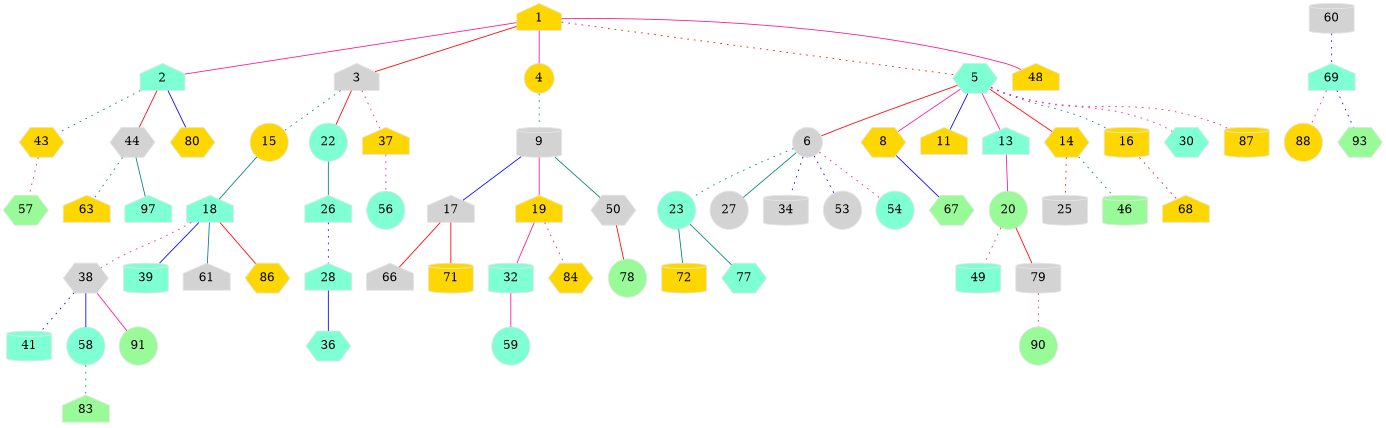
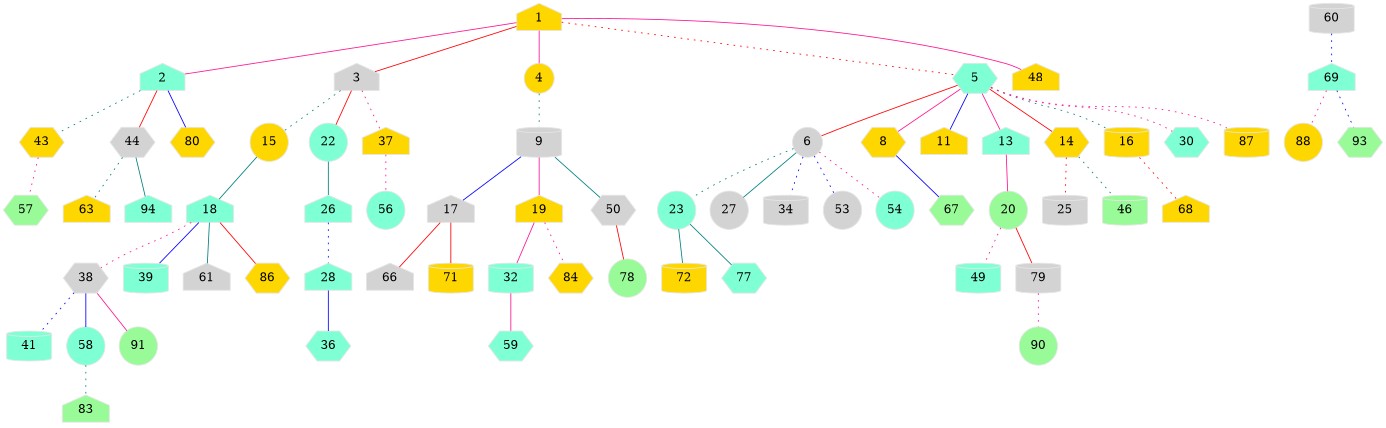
  graph {
    node [color=gray90 fillcolor=aquamarine shape=house style=filled]
    edge [color=deeppink style=solid]
    1 [fillcolor=gold super="+29"]
    2 [super="+42"]
    3 [fillcolor=lightgrey super="+40"]
    4 [fillcolor=gold shape=circle super="+82"]
    5 [shape=hexagon super="+7"]
    48 [fillcolor=gold super="+51"]
    43 [fillcolor=gold shape=hexagon super="+62"]
    44 [fillcolor=lightgrey shape=hexagon super="+50"]
    80 [fillcolor=gold shape=hexagon]
    15 [fillcolor=gold shape=circle]
    22 [shape=circle super="+31"]
    37 [fillcolor=gold]
    9 [fillcolor=lightgrey shape=cylinder super="+12"]
    6 [fillcolor=lightgrey shape=circle super="+10"]
    8 [fillcolor=gold shape=hexagon super="+21"]
    11 [fillcolor=gold super="+65"]
    13
    14 [fillcolor=gold shape=hexagon super="+55"]
    16 [fillcolor=gold shape=cylinder]
    30 [shape=hexagon]
    87 [fillcolor=gold shape=cylinder]
    57 [fillcolor=palegreen shape=hexagon]
    63 [fillcolor=gold]
-   94 [label=97]
+   94
    18 [super="+24"]
    26
    56 [shape=circle super="+76"]
    17 [fillcolor=lightgrey super="+64"]
    19 [fillcolor=gold super="+35"]
    n30 [fillcolor=lightgrey label=50 shape=hexagon]
    23 [shape=circle super="+89"]
    27 [fillcolor=lightgrey shape=circle super="+85"]
    34 [fillcolor=lightgrey shape=cylinder]
    53 [fillcolor=lightgrey shape=circle]
    54 [shape=circle]
    67 [fillcolor=palegreen shape=hexagon]
    20 [fillcolor=palegreen shape=circle super="+74"]
    25 [fillcolor=lightgrey shape=cylinder super="+52"]
    46 [fillcolor=palegreen shape=cylinder super="+47"]
    68 [fillcolor=gold]
    72 [fillcolor=gold shape=cylinder]
    77 [shape=hexagon]
    66 [fillcolor=lightgrey]
    71 [fillcolor=gold shape=cylinder]
    32 [shape=cylinder super="+73"]
    84 [fillcolor=gold shape=hexagon]
    78 [fillcolor=palegreen shape=circle]
    49 [shape=cylinder]
    79 [fillcolor=lightgrey shape=cylinder super="+92"]
    38 [fillcolor=lightgrey shape=hexagon super="+45"]
    39 [shape=cylinder]
    61 [fillcolor=lightgrey]
    86 [fillcolor=gold shape=hexagon]
    41 [shape=cylinder]
    58 [shape=circle]
    91 [fillcolor=palegreen shape=circle]
-   59 [shape=circle]
+   59 [shape=hexagon]
    90 [fillcolor=palegreen shape=circle]
    28 [super="+33"]
    60 [fillcolor=lightgrey shape=cylinder super="+75"]
    69 [super="+81"]
    36 [shape=hexagon]
    83 [fillcolor=palegreen]
    88 [fillcolor=gold shape=circle]
    93 [fillcolor=palegreen shape=hexagon]
    1 -- 2
    1 -- 3 [color=red]
    1 -- 4
    1 -- 5 [color=red style=dotted]
    1 -- 48
    2 -- 43 [color=teal style=dotted]
    2 -- 44 [color=red]
    2 -- 80 [color=blue]
    3 -- 15 [color=teal style=dotted]
    3 -- 22 [color=red]
    3 -- 37 [style=dotted]
    4 -- 9 [color=teal style=dotted]
    5 -- 6 [color=red]
    5 -- 8
    5 -- 11 [color=blue]
    5 -- 13
    5 -- 14 [color=red]
    5 -- 16 [color=teal style=dotted]
    5 -- 30 [style=dotted]
    5 -- 87 [style=dotted]
    43 -- 57 [style=dotted]
    44 -- 63 [color=teal style=dotted]
    44 -- 94 [color=teal]
    15 -- 18 [color=teal]
    22 -- 26 [color=teal]
    37 -- 56 [style=dotted]
    9 -- 17 [color=blue]
    9 -- 19
    9 -- n30 [color=teal]
    6 -- 23 [color=teal style=dotted]
    6 -- 27 [color=teal]
    6 -- 34 [color=blue style=dotted]
    6 -- 53 [color=blue style=dotted]
    6 -- 54 [style=dotted]
    8 -- 67 [color=blue]
    13 -- 20
    14 -- 25 [color=red style=dotted]
    14 -- 46 [color=teal style=dotted]
    16 -- 68 [color=red style=dotted]
    18 -- 38 [style=dotted]
    18 -- 39 [color=blue]
    18 -- 61 [color=teal]
    18 -- 86 [color=red]
    26 -- 28 [color=blue style=dotted]
    17 -- 66 [color=red]
    17 -- 71 [color=red]
    19 -- 32
    19 -- 84 [style=dotted]
    n30 -- 78 [color=red]
    23 -- 72 [color=teal]
    23 -- 77 [color=teal]
    20 -- 49 [style=dotted]
    20 -- 79 [color=red]
    32 -- 59
    79 -- 90 [style=dotted]
    38 -- 41 [color=blue style=dotted]
    38 -- 58 [color=blue]
    38 -- 91
    58 -- 83 [color=teal style=dotted]
    28 -- 36 [color=blue]
    60 -- 69 [color=blue style=dotted]
    69 -- 88 [style=dotted]
    69 -- 93 [color=blue style=dotted]
  }
